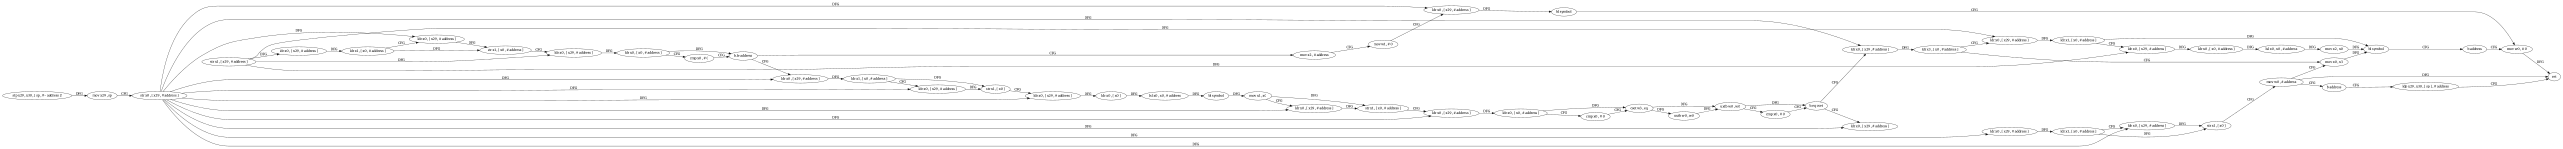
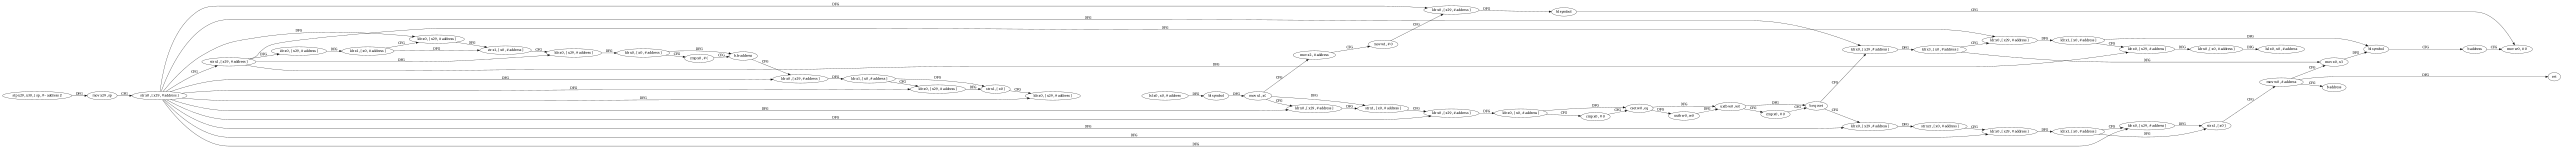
  digraph {
    fontname=Merriweather
    rankdir=LR
    node [fontname=Merriweather]
    edge [fontname=Merriweather]
    n1 [label="stp x29 , x30 , [ sp , #- address ]!"]
    n2 [label="mov x29 , sp"]
    n3 [label="str x0 , [ x29 , # address ]"]
    n4 [label="str x1 , [ x29 , # address ]"]
    n5 [label="ldr x0 , [ x29 , # address ]"]
    n6 [label="ldr x0 , [ x29 , # address ]"]
    n7 [label="ldr x0 , [ x29 , # address ]"]
    n8 [label="ldr x0 , [ x29 , # address ]"]
    n9 [label="ldr x0 , [ x29 , # address ]"]
    n10 [label="ldr x0 , [ x29 , # address ]"]
    n11 [label="ldr x0 , [ x29 , # address ]"]
    n12 [label="ldr x0 , [ x29 , # address ]"]
    n13 [label="ldr x0 , [ x29 , # address ]"]
    n14 [label="ldr x0 , [ x29 , # address ]"]
    n15 [label="ldr x0 , [ x29 , # address ]"]
    n16 [label="ldr x0 , [ x29 , # address ]"]
    n17 [label="ldr x0 , [ x29 , # address ]"]
    n18 [label="ldr x0 , [ x29 , # address ]"]
    n19 [label="ldr x0 , [ x29 , # address ]"]
    n20 [label="str x1 , [ x0 , # address ]"]
    n21 [label="ldr x1 , [ x0 , # address ]"]
    n22 [label="bl symbol"]
    n23 [label="str x1 , [ x0 ]"]
-   n24 [label="ldr x0 , [ x0 ]"]
    n25 [label="str x1 , [ x0 , # address ]"]
    n26 [label="ldr x0 , [ x0 , # address ]"]
    n27 [label="ldr x3 , [ x0 , # address ]"]
+   n28 [label="str xzr , [ x0 , # address ]"]
    n29 [label="ldr x1 , [ x0 , # address ]"]
    n30 [label="str x1 , [ x0 ]"]
    n31 [label="ldr x1 , [ x0 , # address ]"]
    n32 [label="ldr x0 , [ x0 , # address ]"]
    n33 [label="ldr x1 , [ x0 , # address ]"]
    n34 [label="ldr x0 , [ x0 , # address ]"]
    n35 [label="cmp x0 , # 0"]
    n36 [label="b.le address"]
    n37 [label="mov x2 , # address"]
    n38 [label="mov w1 , # 0"]
    n39 [label="mov w0 , # 0"]
    n40 [label=ret]
-   n41 [label="ldp x29 , x30 , [ sp ] , # address"]
    n42 [label="lsl x0 , x0 , # address"]
    n43 [label="bl symbol"]
    n44 [label="mov x1 , x0"]
    n45 [label="cmp x0 , # 0"]
-   n46 [label="cset w3 , eq"]
+   n46 [label="cset w0 , eq"]
    n47 [label="uxtb w0 , w0"]
    n48 [label="uxtb w0 , w0"]
    n49 [label="cmp x0 , # 0"]
    n50 [label="b.eq cset"]
    n51 [label="mov x0 , x3"]
    n52 [label="bl symbol"]
    n53 [label="b address"]
    n54 [label="lsl x0 , x0 , # address"]
-   n55 [label="mov x2 , x0"]
    n56 [label="mov w0 , # address"]
    n57 [label="b address"]
    n1 -> n2 [label=DFG]
    n2 -> n3 [label=CFG]
+   n3 -> n4 [label=CFG]
    n3 -> n5 [label=DFG]
    n3 -> n6 [label=DFG]
    n3 -> n7 [label=DFG]
    n3 -> n8 [label=DFG]
    n3 -> n9 [label=DFG]
    n3 -> n10 [label=DFG]
    n3 -> n11 [label=DFG]
    n3 -> n12 [label=DFG]
    n3 -> n13 [label=DFG]
    n3 -> n14 [label=DFG]
    n3 -> n15 [label=DFG]
    n4 -> n16 [label=DFG]
    n4 -> n17 [label=DFG]
    n4 -> n18 [label=DFG]
    n4 -> n19 [label=DFG]
    n5 -> n20 [label=DFG]
    n6 -> n21 [label=DFG]
    n7 -> n22 [label=DFG]
    n8 -> n23 [label=DFG]
-   n9 -> n24 [label=DFG]
    n10 -> n25 [label=DFG]
    n11 -> n26 [label=DFG]
    n12 -> n27 [label=DFG]
+   n13 -> n28 [label=DFG]
    n14 -> n29 [label=DFG]
    n15 -> n30 [label=DFG]
    n16 -> n31 [label=DFG]
    n17 -> n32 [label=DFG]
    n18 -> n33 [label=DFG]
    n19 -> n34 [label=DFG]
    n20 -> n17 [label=CFG]
    n21 -> n8 [label=CFG]
    n21 -> n23 [label=DFG]
    n22 -> n39 [label=CFG]
    n23 -> n9 [label=CFG]
-   n24 -> n42 [label=DFG]
    n25 -> n11 [label=CFG]
    n26 -> n45 [label=CFG]
    n26 -> n46 [label=DFG]
    n27 -> n18 [label=CFG]
-   n27 -> n51 [label=CFG]
+   n27 -> n51 [label=DFG]
+   n28 -> n14 [label=CFG]
    n29 -> n15 [label=CFG]
    n29 -> n30 [label=DFG]
    n30 -> n56 [label=CFG]
    n31 -> n5 [label=CFG]
    n31 -> n20 [label=DFG]
    n32 -> n35 [label=CFG]
    n32 -> n36 [label=DFG]
    n33 -> n19 [label=CFG]
    n33 -> n52 [label=DFG]
    n34 -> n54 [label=DFG]
    n35 -> n36 [label=CFG]
    n36 -> n6 [label=CFG]
-   n36 -> n37 [label=CFG]
+   n44 -> n37 [label=CFG]
    n37 -> n38 [label=CFG]
    n38 -> n7 [label=CFG]
-   n39 -> n40 [label=DFG]
-   n41 -> n40 [label=CFG]
    n42 -> n43 [label=DFG]
    n43 -> n44 [label=DFG]
    n44 -> n10 [label=CFG]
    n44 -> n25 [label=DFG]
    n45 -> n46 [label=CFG]
    n46 -> n47 [label=DFG]
    n46 -> n48 [label=DFG]
    n47 -> n48 [label=DFG]
    n48 -> n49 [label=CFG]
    n48 -> n50 [label=DFG]
    n49 -> n50 [label=CFG]
    n50 -> n12 [label=CFG]
    n50 -> n13 [label=CFG]
    n51 -> n52 [label=DFG]
    n52 -> n53 [label=CFG]
    n53 -> n39 [label=CFG]
-   n54 -> n55 [label=DFG]
-   n55 -> n52 [label=DFG]
    n56 -> n40 [label=DFG]
    n56 -> n51 [label=CFG]
    n56 -> n57 [label=CFG]
-   n57 -> n41 [label=CFG]
  }
